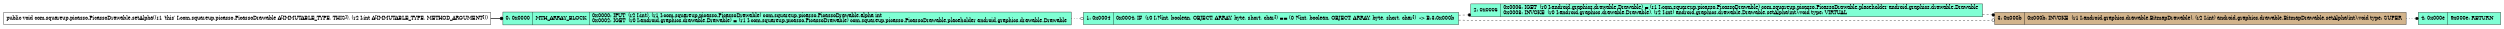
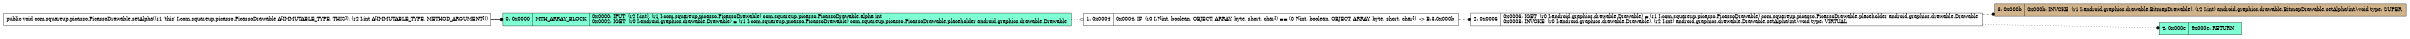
  digraph {
    rankdir=LR
    node [fillcolor=aquamarine shape=record style=filled]
    edge [arrowhead=dot style=dashed]
    n1 [label="{0\:\ 0x0000|MTH_ARRAY_BLOCK\l|0x0000: IPUT  (r2 I:int), (r1 I:com.squareup.picasso.PicassoDrawable) com.squareup.picasso.PicassoDrawable.alpha int \l0x0002: IGET  (r0 I:android.graphics.drawable.Drawable) = (r1 I:com.squareup.picasso.PicassoDrawable) com.squareup.picasso.PicassoDrawable.placeholder android.graphics.drawable.Drawable \l}"]
-   n2 [label="{1\:\ 0x0004|0x0004: IF  (r0 I:?[int, boolean, OBJECT, ARRAY, byte, short, char]) == (0 ?[int, boolean, OBJECT, ARRAY, byte, short, char])  \-\> B:3:0x000b \l}"]
-   n3 [label="{2\:\ 0x0006|0x0006: IGET  (r0 I:android.graphics.drawable.Drawable) = (r1 I:com.squareup.picasso.PicassoDrawable) com.squareup.picasso.PicassoDrawable.placeholder android.graphics.drawable.Drawable \l0x0008: INVOKE  (r0 I:android.graphics.drawable.Drawable), (r2 I:int) android.graphics.drawable.Drawable.setAlpha(int):void type: VIRTUAL \l}"]
+   n2 [fillcolor=white label="{1\:\ 0x0004|0x0004: IF  (r0 I:?[int, boolean, OBJECT, ARRAY, byte, short, char]) == (0 ?[int, boolean, OBJECT, ARRAY, byte, short, char])  \-\> B:3:0x000b \l}"]
+   n3 [fillcolor=white label="{2\:\ 0x0006|0x0006: IGET  (r0 I:android.graphics.drawable.Drawable) = (r1 I:com.squareup.picasso.PicassoDrawable) com.squareup.picasso.PicassoDrawable.placeholder android.graphics.drawable.Drawable \l0x0008: INVOKE  (r0 I:android.graphics.drawable.Drawable), (r2 I:int) android.graphics.drawable.Drawable.setAlpha(int):void type: VIRTUAL \l}"]
    n4 [fillcolor=tan label="{3\:\ 0x000b|0x000b: INVOKE  (r1 I:android.graphics.drawable.BitmapDrawable), (r2 I:int) android.graphics.drawable.BitmapDrawable.setAlpha(int):void type: SUPER \l}"]
    n5 [label="{4\:\ 0x000e|9x000e: RETURN   \l}"]
    n6 [fillcolor=white label="{public void com.squareup.picasso.PicassoDrawable.setAlpha((r1 'this' I:com.squareup.picasso.PicassoDrawable A[IMMUTABLE_TYPE, THIS]), (r2 I:int A[IMMUTABLE_TYPE, METHOD_ARGUMENT])) }"]
    n1 -> n2 [arrowhead=odot style=dotted]
    n2 -> n3
-   n2 -> n4 [arrowhead=odot]
    n3 -> n4
-   n4 -> n5 [style=dotted]
+   n3 -> n5 [style=dotted]
    n6 -> n1 [style=bold]
  }
